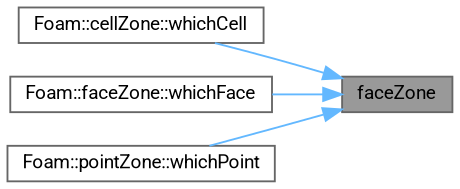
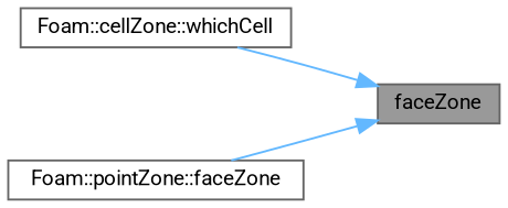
  digraph {
    fontname=Roboto
    rankdir=RL
    node [color=grey40 fillcolor=white fontname=Roboto fontsize=10 shape=box style=filled]
    edge [color=steelblue1 dir=back fontname=Roboto fontsize=10 labelfontname=Helvetica labelfontsize=10 style=solid]
    n1 [color=gray40 fillcolor=grey60 fontcolor=black height=0.2 label=faceZone width=0.4]
    n2 [height=0.2 label="Foam::cellZone::whichCell" width=0.4]
-   n3 [height=0.2 label="Foam::faceZone::whichFace" width=0.4]
-   n4 [height=0.2 label="Foam::pointZone::whichPoint" width=0.4]
+   n4 [height=0.2 label="Foam::pointZone::faceZone" width=0.4]
    n1 -> n2
-   n1 -> n3
    n1 -> n4
  }
